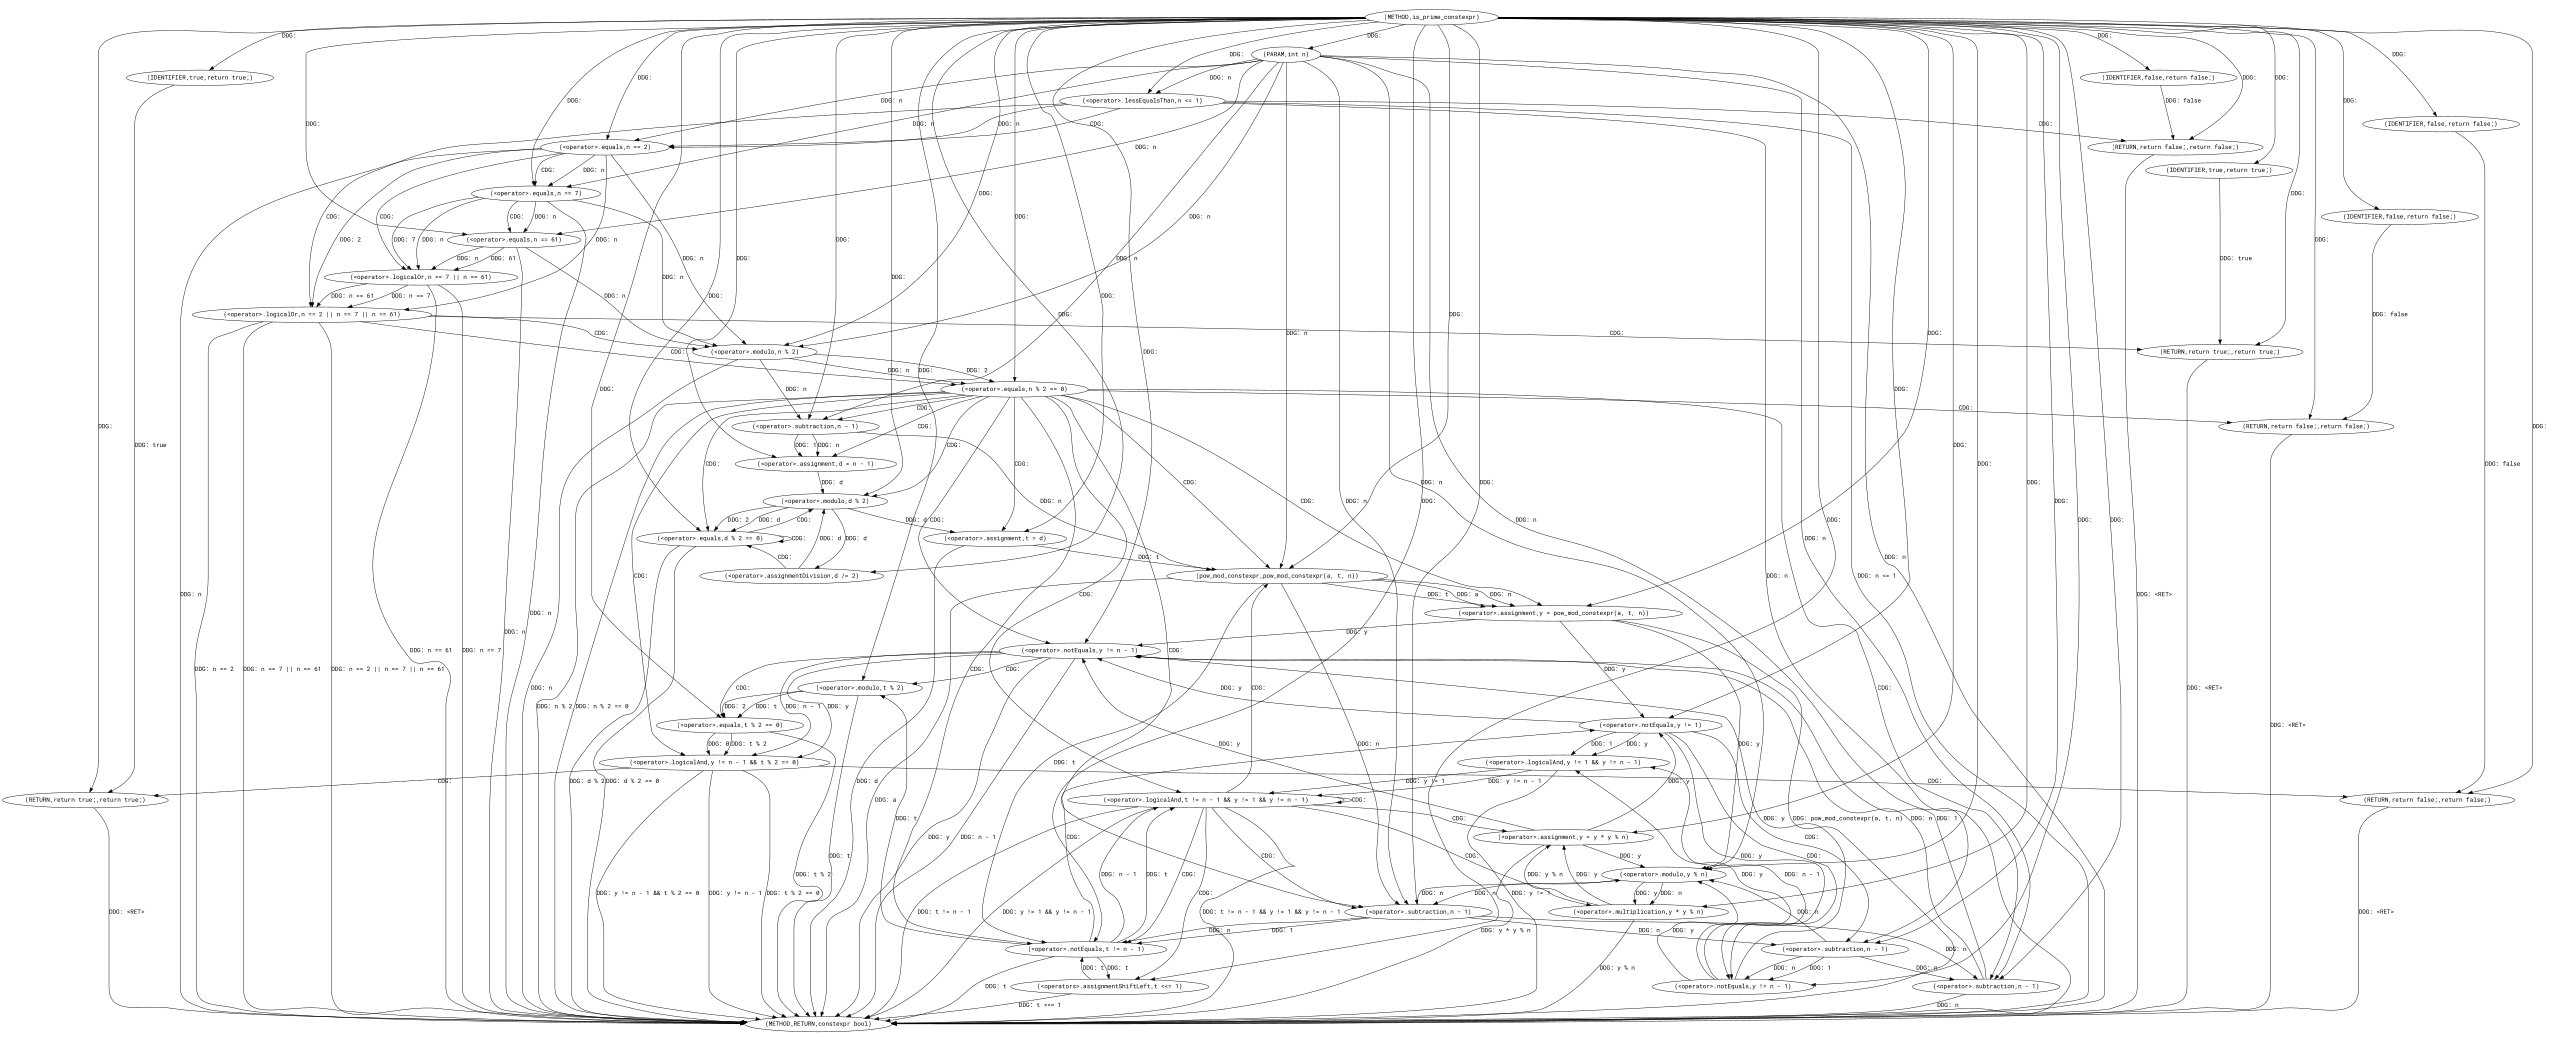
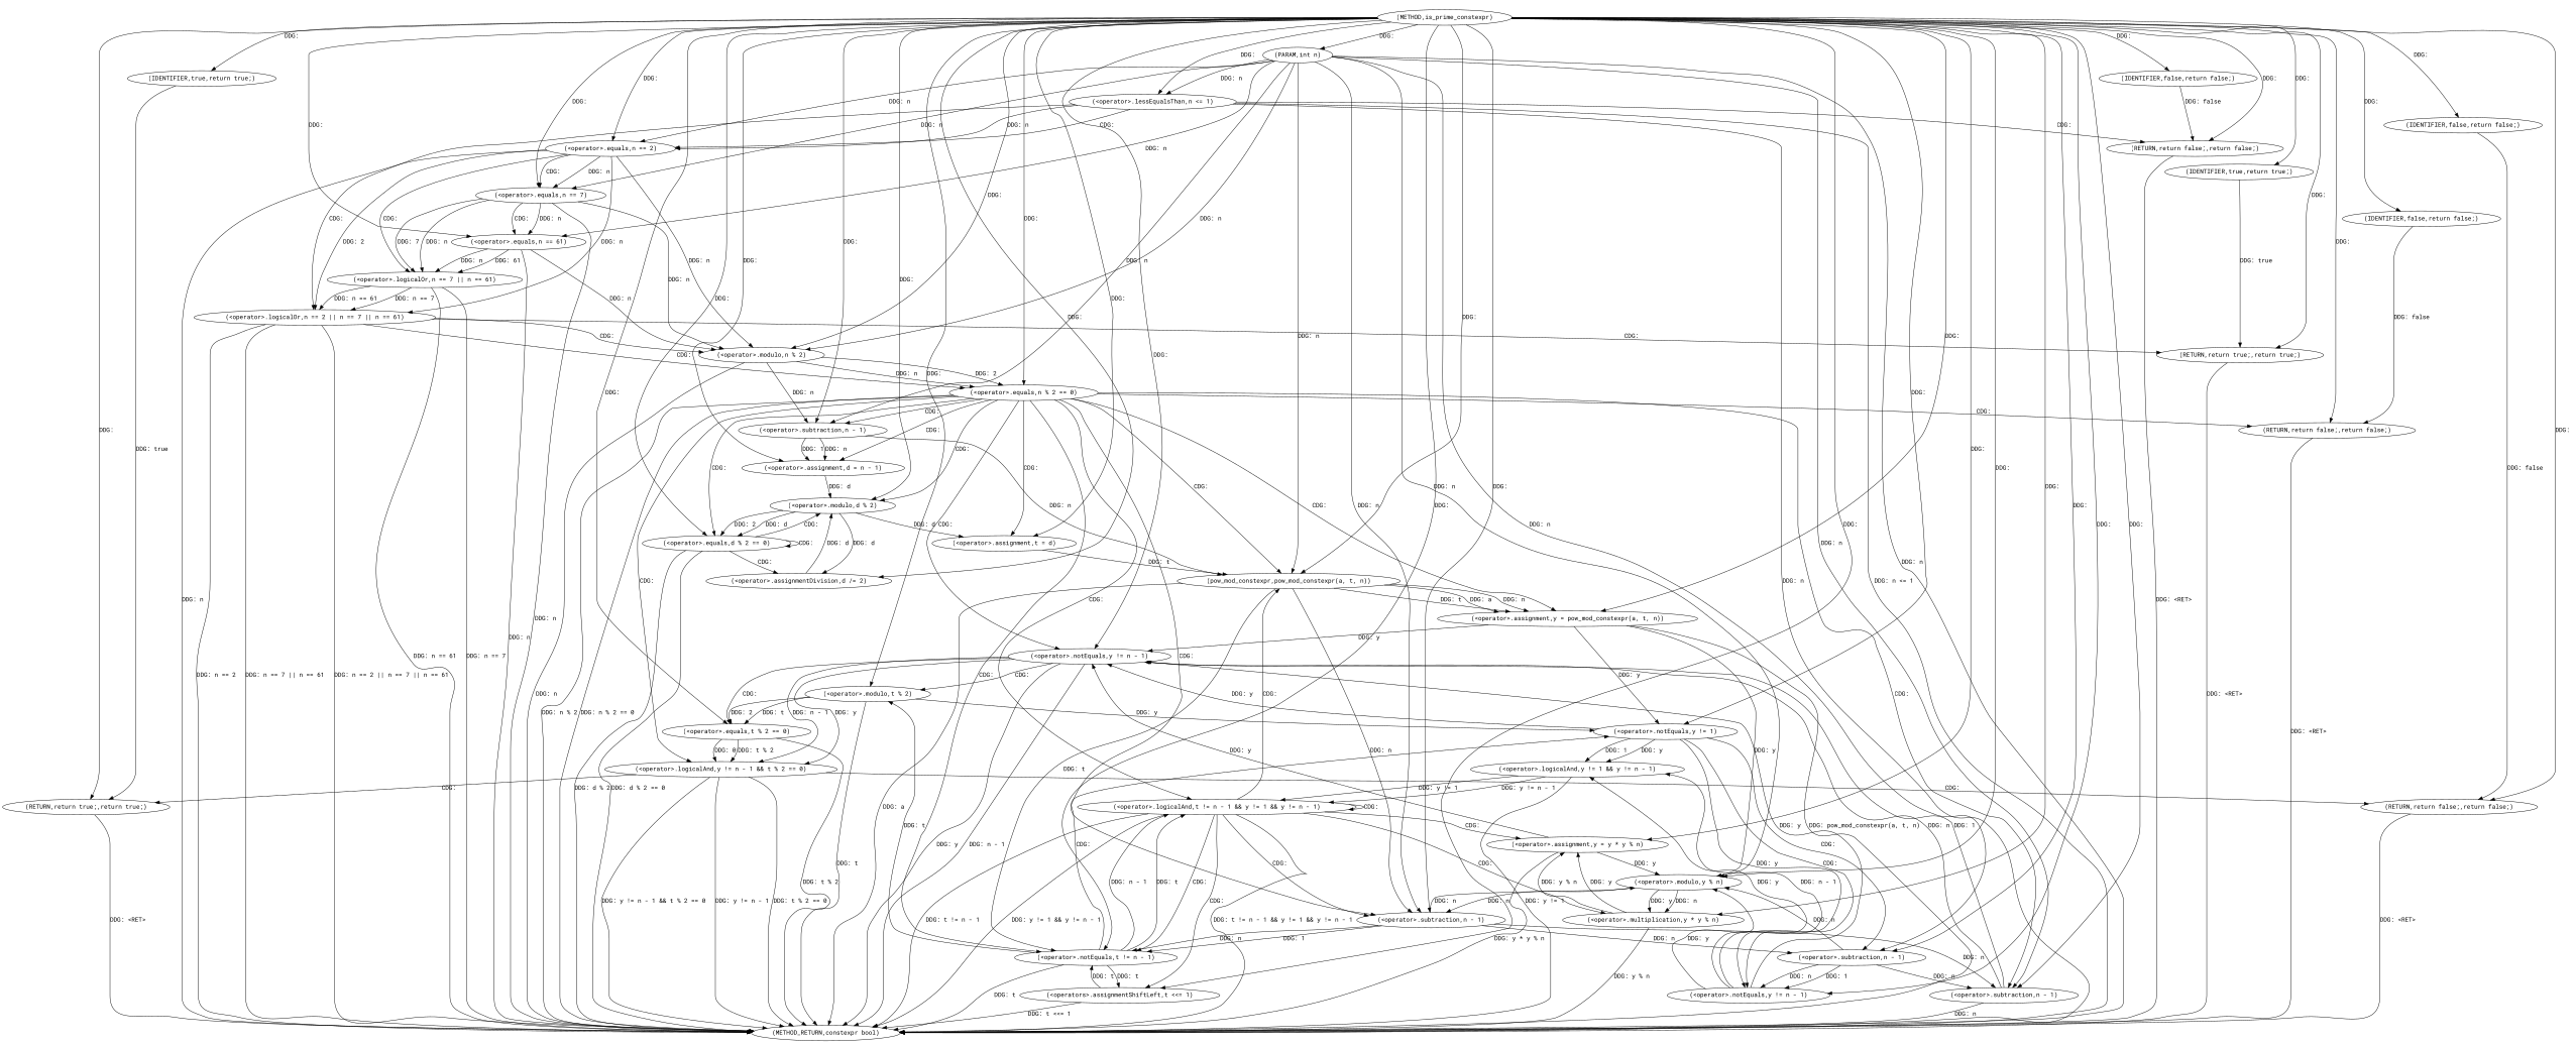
  digraph {
    fontname="Roboto Mono"
    node [fontname="Roboto Mono"]
    edge [fontname="Roboto Mono"]
    n1 [label="(METHOD,is_prime_constexpr)"]
    n2 [label="(PARAM,int n)"]
    n3 [label="(<operator>.assignment,d = n - 1)"]
    n4 [label="(RETURN,return true;,return true;)"]
    n5 [label="(<operator>.lessEqualsThan,n <= 1)"]
    n6 [label="(RETURN,return false;,return false;)"]
    n7 [label="(RETURN,return true;,return true;)"]
    n8 [label="(<operator>.equals,n % 2 == 0)"]
    n9 [label="(RETURN,return false;,return false;)"]
    n10 [label="(<operator>.equals,d % 2 == 0)"]
    n11 [label="(<operator>.assignmentDivision,d /= 2)"]
    n12 [label="(<operator>.assignment,t = d)"]
    n13 [label="(<operator>.assignment,y = pow_mod_constexpr(a, t, n))"]
    n14 [label="(IDENTIFIER,true,return true;)"]
    n15 [label="(IDENTIFIER,false,return false;)"]
    n16 [label="(IDENTIFIER,true,return true;)"]
    n17 [label="(IDENTIFIER,false,return false;)"]
    n18 [label="(<operator>.subtraction,n - 1)"]
    n19 [label="(<operator>.equals,n == 2)"]
    n20 [label="(<operator>.modulo,n % 2)"]
    n21 [label="(<operator>.modulo,d % 2)"]
    n22 [label="(pow_mod_constexpr,pow_mod_constexpr(a, t, n))"]
    n23 [label="(<operator>.assignment,y = y * y % n)"]
    n24 [label="(<operators>.assignmentShiftLeft,t <<= 1)"]
    n25 [label="(RETURN,return false;,return false;)"]
    n26 [label="(<operator>.equals,n == 7)"]
    n27 [label="(<operator>.equals,n == 61)"]
    n28 [label="(<operator>.notEquals,t != n - 1)"]
    n29 [label="(<operator>.notEquals,y != n - 1)"]
    n30 [label="(<operator>.equals,t % 2 == 0)"]
    n31 [label="(IDENTIFIER,false,return false;)"]
    n32 [label="(<operator>.subtraction,n - 1)"]
    n33 [label="(<operator>.notEquals,y != 1)"]
    n34 [label="(<operator>.notEquals,y != n - 1)"]
    n35 [label="(<operator>.multiplication,y * y % n)"]
    n36 [label="(<operator>.subtraction,n - 1)"]
    n37 [label="(<operator>.modulo,t % 2)"]
    n38 [label="(<operator>.subtraction,n - 1)"]
    n39 [label="(<operator>.modulo,y % n)"]
    n40 [label="(METHOD_RETURN,constexpr bool)"]
    n41 [label="(<operator>.logicalOr,n == 2 || n == 7 || n == 61)"]
    n42 [label="(<operator>.logicalAnd,t != n - 1 && y != 1 && y != n - 1)"]
    n43 [label="(<operator>.logicalAnd,y != n - 1 && t % 2 == 0)"]
    n44 [label="(<operator>.logicalOr,n == 7 || n == 61)"]
    n45 [label="(<operator>.logicalAnd,y != 1 && y != n - 1)"]
    n1 -> n2 [label="DDG: "]
    n1 -> n3 [label="DDG: "]
    n1 -> n4 [label="DDG: "]
    n1 -> n5 [label="DDG: "]
    n1 -> n6 [label="DDG: "]
    n1 -> n7 [label="DDG: "]
    n1 -> n8 [label="DDG: "]
    n1 -> n9 [label="DDG: "]
    n1 -> n10 [label="DDG: "]
    n1 -> n11 [label="DDG: "]
    n1 -> n12 [label="DDG: "]
    n1 -> n13 [label="DDG: "]
    n1 -> n14 [label="DDG: "]
    n1 -> n15 [label="DDG: "]
    n1 -> n16 [label="DDG: "]
    n1 -> n17 [label="DDG: "]
    n1 -> n18 [label="DDG: "]
    n1 -> n19 [label="DDG: "]
    n1 -> n20 [label="DDG: "]
    n1 -> n21 [label="DDG: "]
    n1 -> n22 [label="DDG: "]
    n1 -> n23 [label="DDG: "]
    n1 -> n24 [label="DDG: "]
    n1 -> n25 [label="DDG: "]
    n1 -> n26 [label="DDG: "]
    n1 -> n27 [label="DDG: "]
    n1 -> n28 [label="DDG: "]
    n1 -> n29 [label="DDG: "]
    n1 -> n30 [label="DDG: "]
    n1 -> n31 [label="DDG: "]
    n1 -> n32 [label="DDG: "]
    n1 -> n33 [label="DDG: "]
    n1 -> n34 [label="DDG: "]
    n1 -> n35 [label="DDG: "]
    n1 -> n36 [label="DDG: "]
    n1 -> n37 [label="DDG: "]
    n1 -> n38 [label="DDG: "]
    n1 -> n39 [label="DDG: "]
    n2 -> n5 [label="DDG: n"]
    n2 -> n18 [label="DDG: n"]
    n2 -> n19 [label="DDG: n"]
    n2 -> n20 [label="DDG: n"]
    n2 -> n22 [label="DDG: n"]
    n2 -> n26 [label="DDG: n"]
    n2 -> n27 [label="DDG: n"]
    n2 -> n32 [label="DDG: n"]
    n2 -> n36 [label="DDG: n"]
    n2 -> n38 [label="DDG: n"]
    n2 -> n39 [label="DDG: n"]
    n2 -> n40 [label="DDG: n"]
    n3 -> n21 [label="DDG: d"]
    n4 -> n40 [label="DDG: <RET>"]
    n5 -> n6 [label="CDG: "]
    n5 -> n19 [label="DDG: n"]
    n5 -> n19 [label="CDG: "]
    n5 -> n40 [label="DDG: n"]
    n5 -> n40 [label="DDG: n <= 1"]
    n5 -> n41 [label="CDG: "]
    n6 -> n40 [label="DDG: <RET>"]
    n7 -> n40 [label="DDG: <RET>"]
    n8 -> n3 [label="CDG: "]
    n8 -> n9 [label="CDG: "]
    n8 -> n10 [label="CDG: "]
    n8 -> n12 [label="CDG: "]
    n8 -> n13 [label="CDG: "]
    n8 -> n18 [label="CDG: "]
    n8 -> n21 [label="CDG: "]
    n8 -> n22 [label="CDG: "]
    n8 -> n28 [label="CDG: "]
    n8 -> n29 [label="CDG: "]
    n8 -> n32 [label="CDG: "]
    n8 -> n36 [label="CDG: "]
    n8 -> n40 [label="DDG: n % 2"]
    n8 -> n40 [label="DDG: n % 2 == 0"]
    n8 -> n42 [label="CDG: "]
    n8 -> n43 [label="CDG: "]
    n9 -> n40 [label="DDG: <RET>"]
    n10 -> n10 [label="CDG: "]
-   n11 -> n10 [label="CDG: "]
+   n10 -> n11 [label="CDG: "]
    n10 -> n21 [label="CDG: "]
    n10 -> n40 [label="DDG: d % 2"]
    n10 -> n40 [label="DDG: d % 2 == 0"]
    n11 -> n21 [label="DDG: d"]
    n12 -> n22 [label="DDG: t"]
-   n12 -> n40 [label="DDG: d"]
    n13 -> n29 [label="DDG: y"]
    n13 -> n33 [label="DDG: y"]
    n13 -> n39 [label="DDG: y"]
    n13 -> n40 [label="DDG: pow_mod_constexpr(a, t, n)"]
    n14 -> n4 [label="DDG: true"]
    n15 -> n6 [label="DDG: false"]
    n16 -> n7 [label="DDG: true"]
    n17 -> n9 [label="DDG: false"]
    n18 -> n3 [label="DDG: 1"]
    n18 -> n3 [label="DDG: n"]
    n18 -> n22 [label="DDG: n"]
    n19 -> n20 [label="DDG: n"]
    n19 -> n26 [label="DDG: n"]
    n19 -> n26 [label="CDG: "]
    n19 -> n40 [label="DDG: n"]
    n19 -> n41 [label="DDG: 2"]
    n19 -> n41 [label="DDG: n"]
    n19 -> n44 [label="CDG: "]
    n20 -> n8 [label="DDG: n"]
    n20 -> n8 [label="DDG: 2"]
    n20 -> n18 [label="DDG: n"]
    n20 -> n40 [label="DDG: n"]
    n21 -> n10 [label="DDG: 2"]
    n21 -> n10 [label="DDG: d"]
    n21 -> n11 [label="DDG: d"]
    n21 -> n12 [label="DDG: d"]
    n22 -> n13 [label="DDG: n"]
    n22 -> n13 [label="DDG: t"]
    n22 -> n13 [label="DDG: a"]
    n22 -> n28 [label="DDG: t"]
    n22 -> n32 [label="DDG: n"]
    n22 -> n40 [label="DDG: a"]
    n23 -> n29 [label="DDG: y"]
-   n23 -> n33 [label="DDG: y"]
+   n37 -> n33 [label="DDG: y"]
    n23 -> n39 [label="DDG: y"]
    n23 -> n40 [label="DDG: y * y % n"]
    n24 -> n28 [label="DDG: t"]
    n24 -> n40 [label="DDG: t <<= 1"]
    n25 -> n40 [label="DDG: <RET>"]
    n26 -> n20 [label="DDG: n"]
    n26 -> n27 [label="DDG: n"]
    n26 -> n27 [label="CDG: "]
    n26 -> n40 [label="DDG: n"]
    n26 -> n44 [label="DDG: n"]
    n26 -> n44 [label="DDG: 7"]
    n27 -> n20 [label="DDG: n"]
    n27 -> n40 [label="DDG: n"]
    n27 -> n44 [label="DDG: n"]
    n27 -> n44 [label="DDG: 61"]
    n28 -> n24 [label="DDG: t"]
    n28 -> n33 [label="CDG: "]
    n28 -> n37 [label="DDG: t"]
    n28 -> n40 [label="DDG: t"]
    n28 -> n42 [label="DDG: n - 1"]
    n28 -> n42 [label="DDG: t"]
    n29 -> n30 [label="CDG: "]
    n29 -> n37 [label="CDG: "]
    n29 -> n40 [label="DDG: y"]
    n29 -> n40 [label="DDG: n - 1"]
    n29 -> n43 [label="DDG: y"]
    n29 -> n43 [label="DDG: n - 1"]
    n30 -> n40 [label="DDG: t % 2"]
    n30 -> n43 [label="DDG: 0"]
    n30 -> n43 [label="DDG: t % 2"]
    n31 -> n25 [label="DDG: false"]
    n32 -> n28 [label="DDG: 1"]
    n32 -> n28 [label="DDG: n"]
    n32 -> n36 [label="DDG: n"]
    n32 -> n38 [label="DDG: n"]
    n32 -> n39 [label="DDG: n"]
    n33 -> n29 [label="DDG: y"]
    n33 -> n34 [label="DDG: y"]
    n33 -> n34 [label="CDG: "]
    n33 -> n38 [label="CDG: "]
    n33 -> n45 [label="DDG: y"]
    n33 -> n45 [label="DDG: 1"]
    n34 -> n29 [label="DDG: y"]
    n34 -> n39 [label="DDG: y"]
    n34 -> n45 [label="DDG: n - 1"]
    n34 -> n45 [label="DDG: y"]
    n35 -> n23 [label="DDG: y % n"]
    n35 -> n23 [label="DDG: y"]
    n35 -> n40 [label="DDG: y % n"]
    n36 -> n29 [label="DDG: n"]
    n36 -> n29 [label="DDG: 1"]
    n36 -> n40 [label="DDG: n"]
    n37 -> n30 [label="DDG: t"]
    n37 -> n30 [label="DDG: 2"]
    n37 -> n40 [label="DDG: t"]
    n38 -> n34 [label="DDG: 1"]
    n38 -> n34 [label="DDG: n"]
    n38 -> n36 [label="DDG: n"]
    n38 -> n39 [label="DDG: n"]
    n39 -> n32 [label="DDG: n"]
    n39 -> n35 [label="DDG: y"]
    n39 -> n35 [label="DDG: n"]
    n41 -> n7 [label="CDG: "]
    n41 -> n8 [label="CDG: "]
    n41 -> n20 [label="CDG: "]
    n41 -> n40 [label="DDG: n == 2"]
    n41 -> n40 [label="DDG: n == 7 || n == 61"]
    n41 -> n40 [label="DDG: n == 2 || n == 7 || n == 61"]
    n42 -> n22 [label="CDG: "]
    n42 -> n23 [label="CDG: "]
    n42 -> n24 [label="CDG: "]
    n42 -> n28 [label="CDG: "]
    n42 -> n32 [label="CDG: "]
    n42 -> n35 [label="CDG: "]
    n42 -> n40 [label="DDG: t != n - 1"]
    n42 -> n40 [label="DDG: y != 1 && y != n - 1"]
    n42 -> n40 [label="DDG: t != n - 1 && y != 1 && y != n - 1"]
    n42 -> n42 [label="CDG: "]
    n43 -> n4 [label="CDG: "]
    n43 -> n25 [label="CDG: "]
    n43 -> n40 [label="DDG: y != n - 1"]
    n43 -> n40 [label="DDG: t % 2 == 0"]
    n43 -> n40 [label="DDG: y != n - 1 && t % 2 == 0"]
    n44 -> n40 [label="DDG: n == 7"]
    n44 -> n40 [label="DDG: n == 61"]
    n44 -> n41 [label="DDG: n == 7"]
    n44 -> n41 [label="DDG: n == 61"]
    n45 -> n40 [label="DDG: y != 1"]
    n45 -> n42 [label="DDG: y != 1"]
    n45 -> n42 [label="DDG: y != n - 1"]
  }
